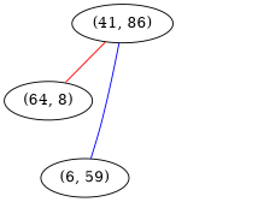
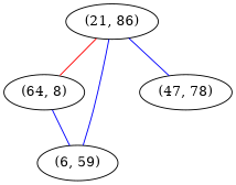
  graph {
    edge [color=blue weight=3]
    n1 [label="(64, 8)"]
-   "(21, 86)" [label="(41, 86)"]
+   "(21, 86)"
    "(6, 59)"
+   "(47, 78)"
+   n1 -- "(6, 59)"
    "(21, 86)" -- n1 [color=red weight=1]
    "(21, 86)" -- "(6, 59)"
+   "(21, 86)" -- "(47, 78)"
  }
